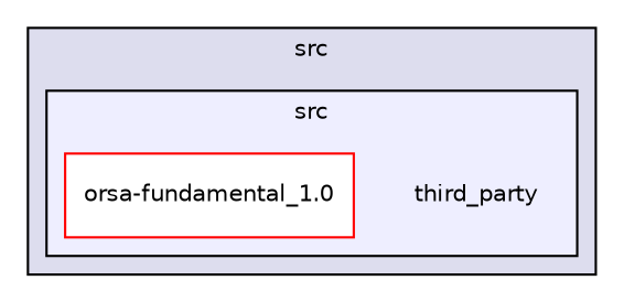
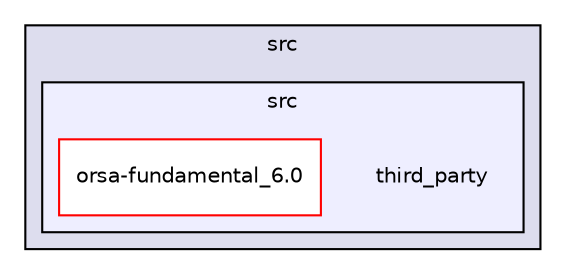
  digraph {
    compound=true
    node [fontname=Helvetica fontsize=10]
    n1 [label=third_party shape=plaintext]
-   n2 [color=red fillcolor=white label="orsa-fundamental_1.0" shape=box style=filled]
+   n2 [color=red fillcolor=white label="orsa-fundamental_6.0" shape=box style=filled]
    subgraph cluster_1 {
      bgcolor="#ddddee"
      fontname=Helvetica
      fontsize=10
      label=src
      pencolor=black
      subgraph cluster_2 {
        bgcolor="#eeeeff"
        fontname=Helvetica
        fontsize=10
        pencolor=black
        n1
        n2
      }
    }
  }
